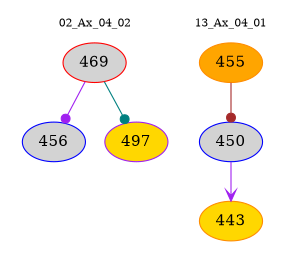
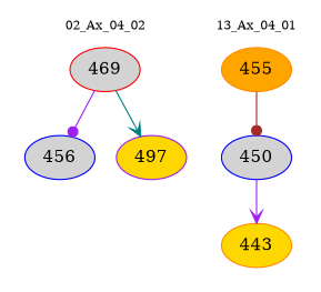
  digraph {
    node [color=blue fillcolor=lightgrey style=filled]
    edge [arrowhead=dot color=purple]
    n1 [color=red label=469]
    n2 [label=456]
    n3 [color=purple fillcolor=gold label=497]
    n4 [label=450]
    n5 [color=darkorange fillcolor=gold label=443]
    n6 [color=darkorange fillcolor=orange label=455]
    subgraph cluster_1 {
      color=white
      fontsize=10
      label="02_Ax_04_02"
      n1
      n2
      n3
    }
    subgraph cluster_2 {
      color=white
      fontsize=10
      label="13_Ax_04_01"
      n4
      n5
      n6
    }
    n1 -> n2
-   n1 -> n3 [color=teal]
+   n1 -> n3 [arrowhead=vee color=teal]
    n4 -> n5 [arrowhead=vee]
    n6 -> n4 [color=brown]
  }
